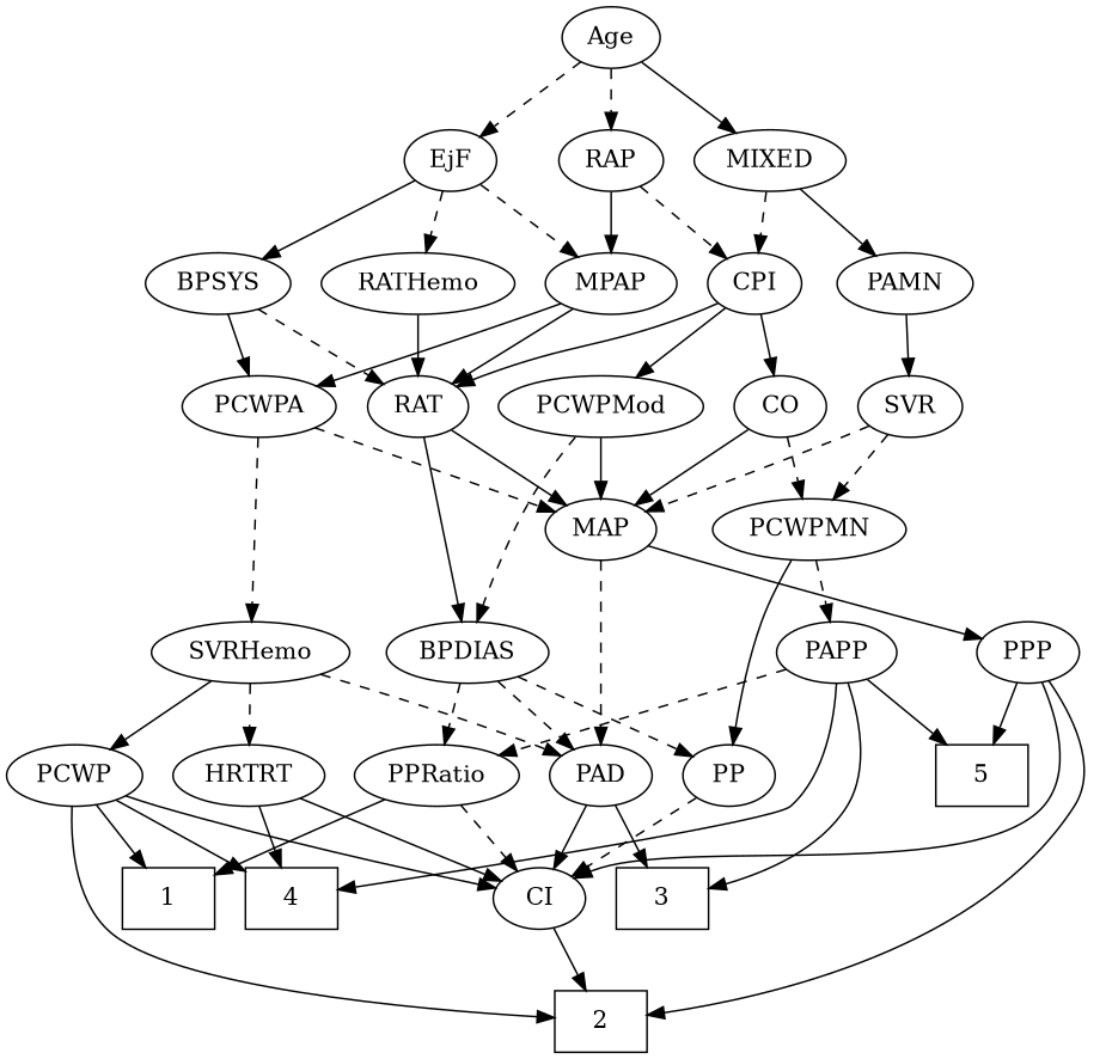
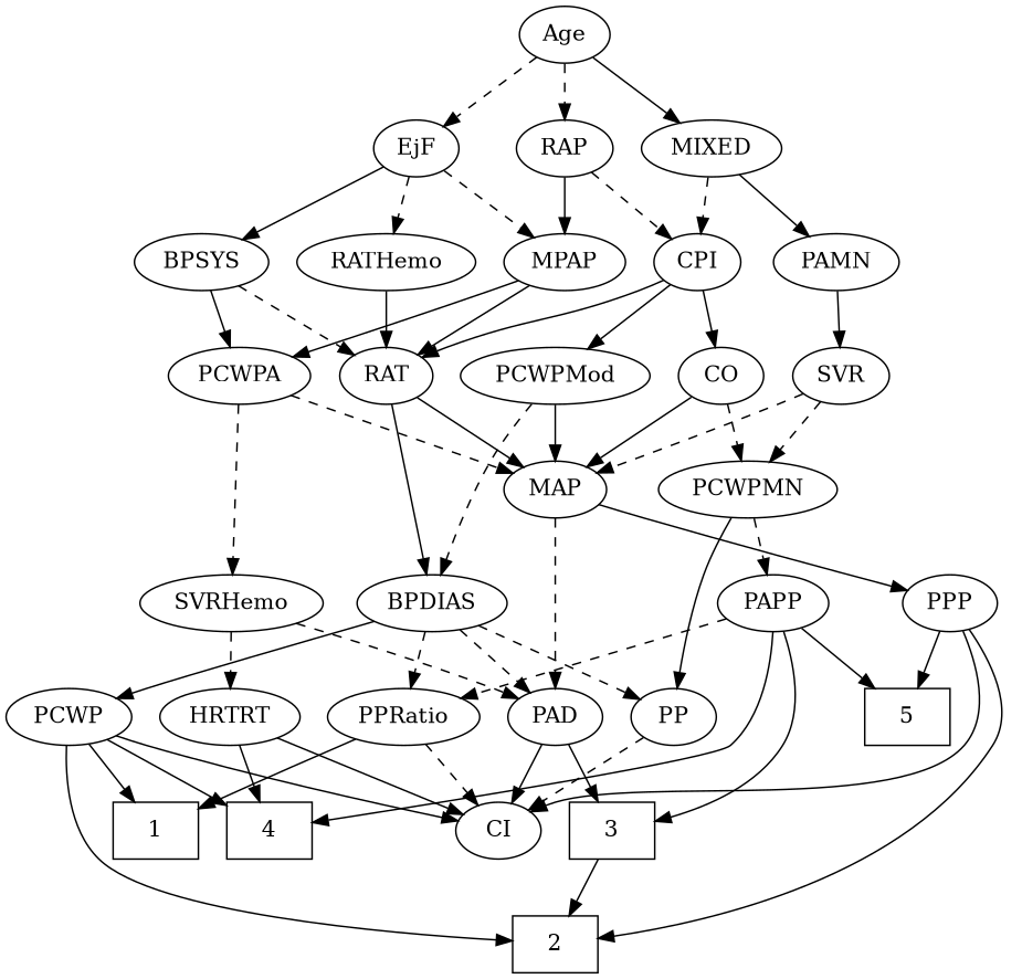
  strict digraph {
    edge [style=solid]
    1 [height=0.5 shape=box width=0.75]
    2 [height=0.5 shape=box width=0.75]
    3 [height=0.5 shape=box width=0.75]
    4 [height=0.5 shape=box width=0.75]
    5 [height=0.5 shape=box width=0.75]
    Age [height=0.5 width=0.75]
    EjF [height=0.5 width=0.75]
    RAP [height=0.5 width=0.77632]
    MIXED [height=0.5 width=1.1193]
    MPAP [height=0.5 width=0.97491]
    BPSYS [height=0.5 width=1.0471]
    RATHemo [height=0.5 width=1.3721]
    CPI [height=0.5 width=0.75]
    PAMN [height=0.5 width=1.011]
    RAT [height=0.5 width=0.75827]
    PCWPA [height=0.5 width=1.1555]
    CO [height=0.5 width=0.75]
    PCWPMod [height=0.5 width=1.4443]
    SVR [height=0.5 width=0.77632]
    MAP [height=0.5 width=0.84854]
    BPDIAS [height=0.5 width=1.1735]
    SVRHemo [height=0.5 width=1.3902]
    PCWPMN [height=0.5 width=1.3902]
    PAD [height=0.5 width=0.79437]
    PPP [height=0.5 width=0.75]
    PP [height=0.5 width=0.75]
    PPRatio [height=0.5 width=1.1013]
    PCWP [height=0.5 width=0.97491]
    HRTRT [height=0.5 width=1.1013]
    CI [height=0.5 width=0.75]
    PAPP [height=0.5 width=0.88464]
    Age -> EjF [style=dashed]
    Age -> RAP [style=dashed]
    Age -> MIXED
    EjF -> MPAP [style=dashed]
    EjF -> BPSYS
    EjF -> RATHemo [style=dashed]
    RAP -> MPAP
    RAP -> CPI [style=dashed]
    MIXED -> CPI [style=dashed]
    MIXED -> PAMN
    MPAP -> RAT
    MPAP -> PCWPA
    BPSYS -> RAT [style=dashed]
    BPSYS -> PCWPA
    RATHemo -> RAT
    CPI -> RAT
    CPI -> CO
    CPI -> PCWPMod
    PAMN -> SVR
    RAT -> MAP
    RAT -> BPDIAS
    PCWPA -> MAP [style=dashed]
    PCWPA -> SVRHemo [style=dashed]
    CO -> MAP
    CO -> PCWPMN [style=dashed]
    PCWPMod -> MAP
    PCWPMod -> BPDIAS [style=dashed]
    SVR -> MAP [style=dashed]
    SVR -> PCWPMN [style=dashed]
    MAP -> PAD [style=dashed]
    MAP -> PPP
    BPDIAS -> PAD [style=dashed]
    BPDIAS -> PP [style=dashed]
    BPDIAS -> PPRatio [style=dashed]
    SVRHemo -> PAD [style=dashed]
-   SVRHemo -> PCWP
+   BPDIAS -> PCWP
    SVRHemo -> HRTRT [style=dashed]
    PCWPMN -> PP
    PCWPMN -> PAPP [style=dashed]
    PAD -> 3
    PAD -> CI
    PPP -> 2
    PPP -> 5
    PPP -> CI
    PP -> CI [style=dashed]
    PPRatio -> 1
    PPRatio -> CI [style=dashed]
    PCWP -> 1
    PCWP -> 2
    PCWP -> 4
    PCWP -> CI
    HRTRT -> 4
    HRTRT -> CI
-   CI -> 2
+   3 -> 2
    PAPP -> 3
    PAPP -> 4
    PAPP -> 5
    PAPP -> PPRatio [style=dashed]
  }
